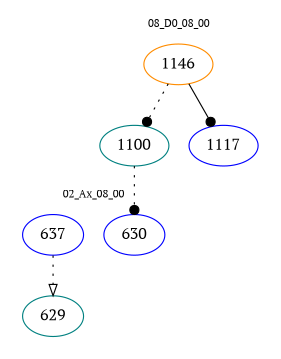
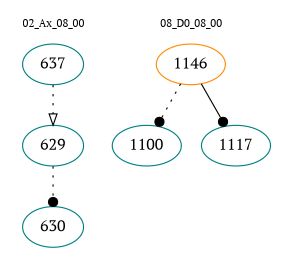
  digraph {
    fontname="PT Serif"
    node [color=blue fontname="PT Serif"]
    edge [arrowhead=dot color=black fontname="PT Serif" style=dotted]
    n1 [color=teal label=629]
-   n2 [label=630]
-   n3 [label=637]
+   n2 [color=teal label=630]
+   n3 [color=teal label=637]
    n4 [color=darkorange label=1146]
    n5 [color=teal label=1100]
-   n6 [label=1117]
+   n6 [color=teal label=1117]
    subgraph cluster_1 {
      color=white
      fontsize=10
      label="02_Ax_08_00"
      n1
      n2
      n3
    }
    subgraph cluster_2 {
      color=white
      fontsize=10
      label="08_D0_08_00"
      n4
      n5
      n6
    }
-   n5 -> n2
+   n1 -> n2
    n3 -> n1 [arrowhead=onormal]
    n4 -> n5
    n4 -> n6 [style=solid]
  }
